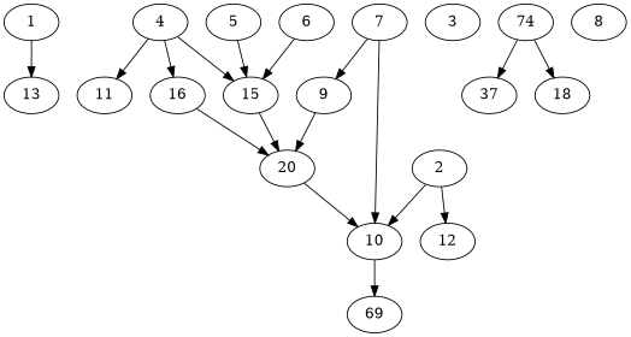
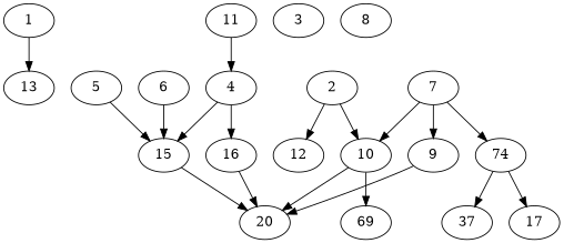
  digraph {
    node [alpha=0.18]
    1 [alpha=0.17 expect_size=32741376]
    13 [alpha=0.16 expect_size=45879296]
    11 [expect_size=21133312]
    2 [alpha=0.14 expect_size=15263744]
    10 [alpha=0.01 expect_size=9247744]
    12 [alpha=0.05 expect_size=13586432]
    20 [alpha=0.02 expect_size=43947008]
    n8 [alpha=0.13 expect_size=40787968 label=69]
    3 [alpha=0.15 expect_size=50225152]
    4 [alpha=0.19 expect_size=39500800]
    15 [alpha=0.17 expect_size=31033344]
    16 [alpha=0.10 expect_size=26171392]
    5 [expect_size=38833152]
    6 [expect_size=35463168]
    7 [alpha=0.16 expect_size=15840256]
    9 [alpha=0.01 expect_size=31710208]
    n17 [alpha=0.08 expect_size=33516544 label=74]
    n18 [alpha=0.00 expect_size=20781056 label=37]
-   18 [alpha=0.00 expect_size=10704896]
+   18 [alpha=0.00 expect_size=10704896 label=17]
    8 [alpha=0.13 expect_size=38455296]
    1 -> 13
    2 -> 10
    2 -> 12
-   20 -> 10
+   10 -> 20
    10 -> n8
-   4 -> 11
+   11 -> 4
    4 -> 15
    4 -> 16
    15 -> 20
    16 -> 20
    5 -> 15
    6 -> 15
    7 -> 10
    7 -> 9
+   7 -> n17
    9 -> 20
    n17 -> n18
    n17 -> 18
  }
